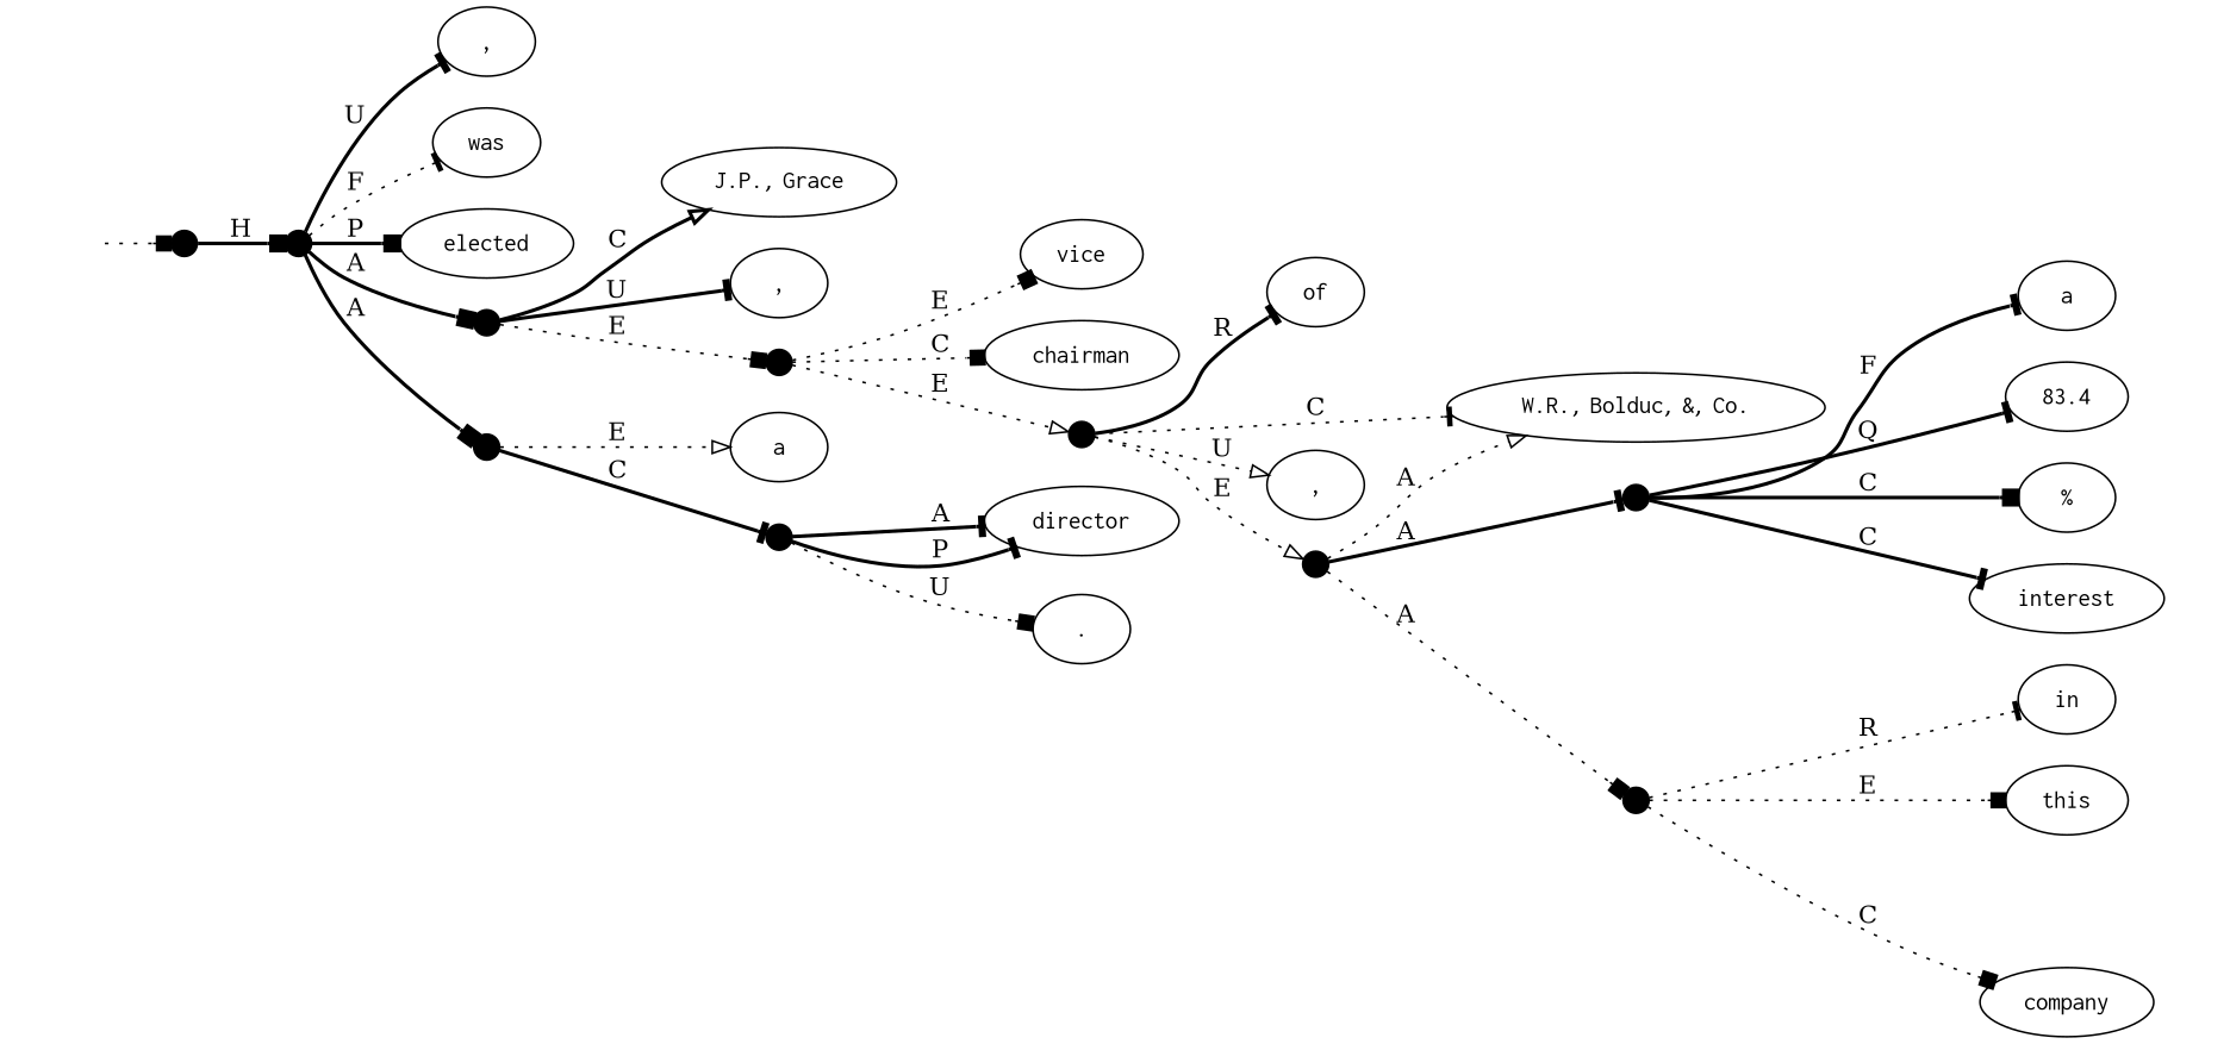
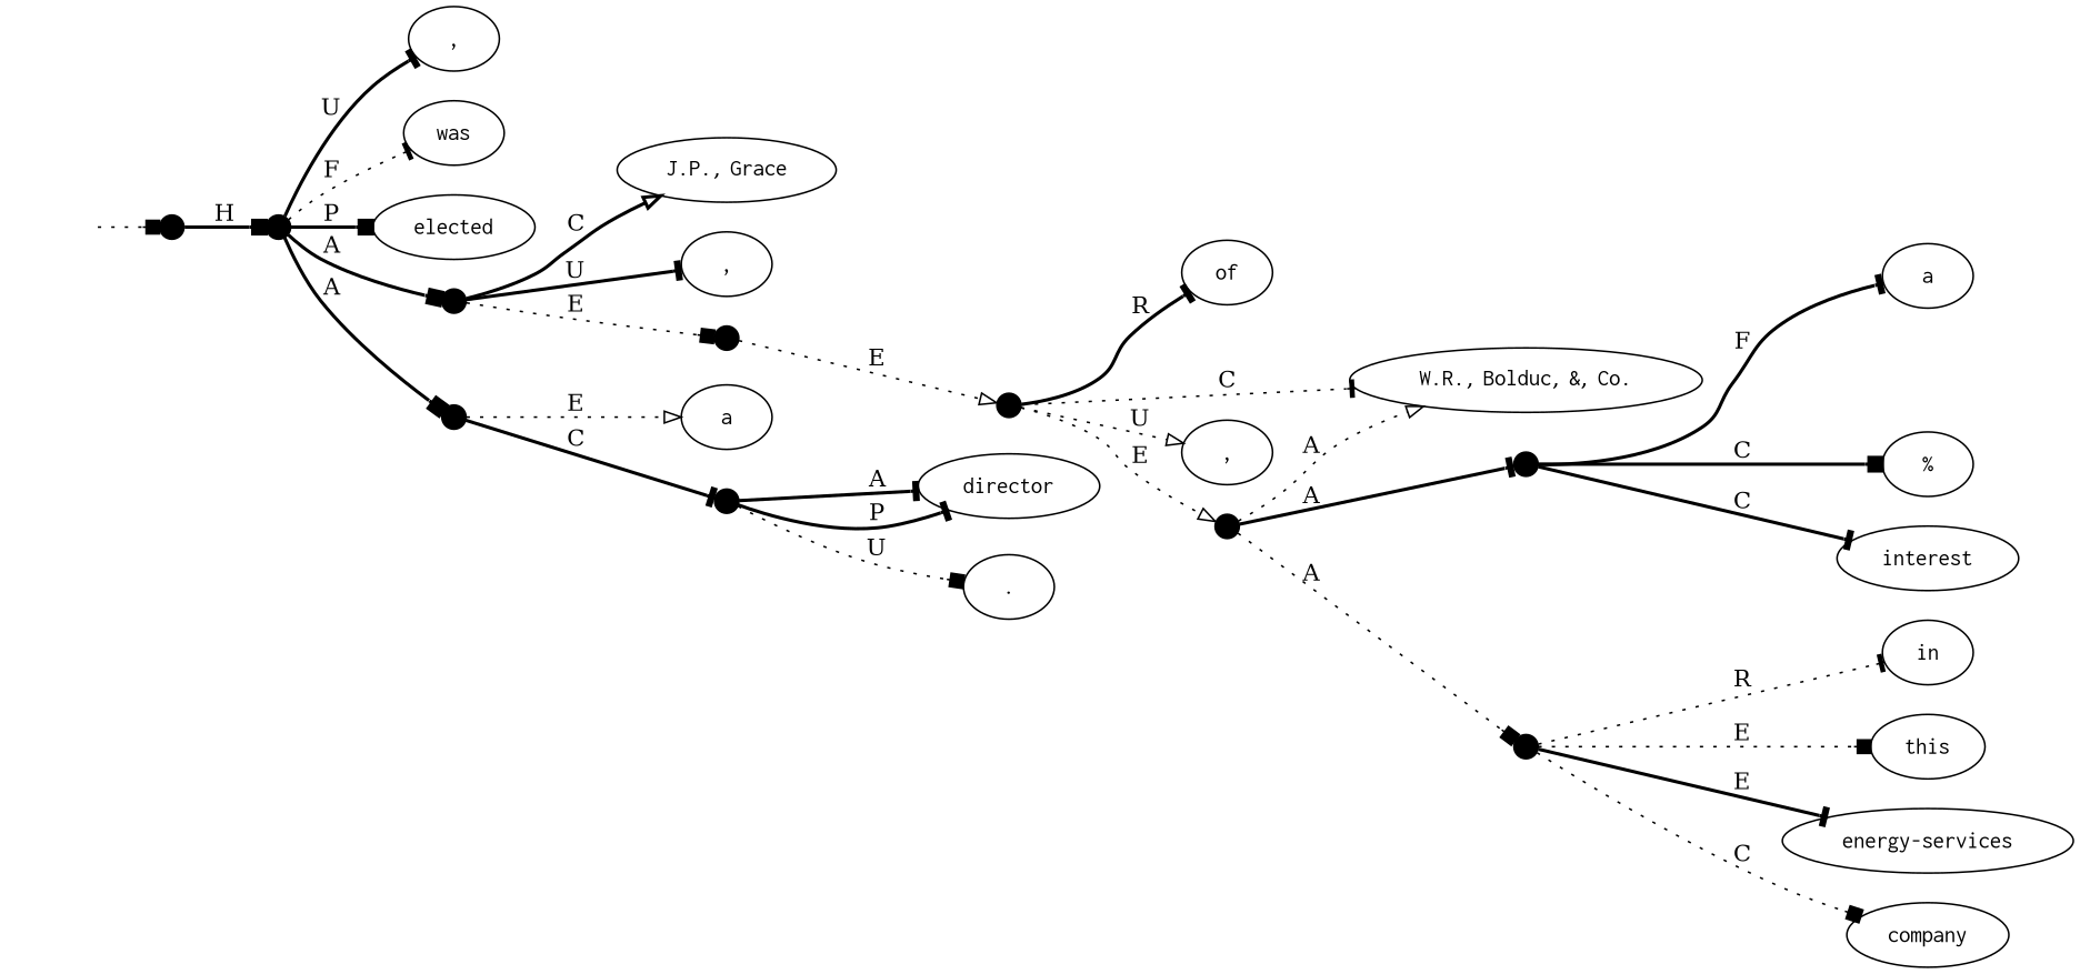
  digraph {
    rankdir=LR
    edge [arrowhead=tee style=bold]
    top [style=invis]
    24 [shape=point width=0.2]
    25 [shape=point width=0.2]
    n4 [label=<<table align="center" border="0" cellspacing="0"><tr><td colspan="2"><font face="Courier">,</font></td></tr></table>>]
    n5 [label=<<table align="center" border="0" cellspacing="0"><tr><td colspan="2"><font face="Courier">was</font></td></tr></table>>]
    n6 [label=<<table align="center" border="0" cellspacing="0"><tr><td colspan="2"><font face="Courier">elected</font></td></tr></table>>]
    23 [shape=point width=0.2]
    31 [shape=point width=0.2]
    n9 [label=<<table align="center" border="0" cellspacing="0"><tr><td colspan="2"><font face="Courier">J.P.</font>,&nbsp;<font face="Courier">Grace</font></td></tr></table>>]
    n10 [label=<<table align="center" border="0" cellspacing="0"><tr><td colspan="2"><font face="Courier">,</font></td></tr></table>>]
-   n11 [label=<<table align="center" border="0" cellspacing="0"><tr><td colspan="2"><font face="Courier">vice</font></td></tr></table>>]
-   n12 [label=<<table align="center" border="0" cellspacing="0"><tr><td colspan="2"><font face="Courier">chairman</font></td></tr></table>>]
    n13 [label=<<table align="center" border="0" cellspacing="0"><tr><td colspan="2"><font face="Courier">of</font></td></tr></table>>]
    n14 [label=<<table align="center" border="0" cellspacing="0"><tr><td colspan="2"><font face="Courier">W.R.</font>,&nbsp;<font face="Courier">Bolduc</font>,&nbsp;<font face="Courier">&amp;</font>,&nbsp;<font face="Courier">Co.</font></td></tr></table>>]
    n15 [label=<<table align="center" border="0" cellspacing="0"><tr><td colspan="2"><font face="Courier">,</font></td></tr></table>>]
    n16 [label=<<table align="center" border="0" cellspacing="0"><tr><td colspan="2"><font face="Courier">a</font></td></tr></table>>]
-   n17 [label=<<table align="center" border="0" cellspacing="0"><tr><td colspan="2"><font face="Courier">83.4</font></td></tr></table>>]
    n18 [label=<<table align="center" border="0" cellspacing="0"><tr><td colspan="2"><font face="Courier">%</font></td></tr></table>>]
    n19 [label=<<table align="center" border="0" cellspacing="0"><tr><td colspan="2"><font face="Courier">interest</font></td></tr></table>>]
    n20 [label=<<table align="center" border="0" cellspacing="0"><tr><td colspan="2"><font face="Courier">in</font></td></tr></table>>]
    n21 [label=<<table align="center" border="0" cellspacing="0"><tr><td colspan="2"><font face="Courier">this</font></td></tr></table>>]
+   n22 [label=<<table align="center" border="0" cellspacing="0"><tr><td colspan="2"><font face="Courier">energy-services</font></td></tr></table>>]
    n23 [label=<<table align="center" border="0" cellspacing="0"><tr><td colspan="2"><font face="Courier">company</font></td></tr></table>>]
    n24 [label=<<table align="center" border="0" cellspacing="0"><tr><td colspan="2"><font face="Courier">a</font></td></tr></table>>]
    n25 [label=<<table align="center" border="0" cellspacing="0"><tr><td colspan="2"><font face="Courier">director</font></td></tr></table>>]
    n26 [label=<<table align="center" border="0" cellspacing="0"><tr><td colspan="2"><font face="Courier">.</font></td></tr></table>>]
    26 [shape=point width=0.2]
    27 [shape=point width=0.2]
    32 [shape=point width=0.2]
    28 [shape=point width=0.2]
    29 [shape=point width=0.2]
    30 [shape=point width=0.2]
    top -> 24 [arrowhead=box style=dotted]
    24 -> 25 [arrowhead=box label=H]
    25 -> n4 [label=U]
    25 -> n5 [label=F style=dotted]
    25 -> n6 [arrowhead=box label=P]
    25 -> 23 [arrowhead=box label=A]
    25 -> 31 [arrowhead=box label=A]
    23 -> n9 [arrowhead=onormal label=C]
    23 -> n10 [label=U]
    23 -> 26 [arrowhead=box label=E style=dotted]
    31 -> n24 [arrowhead=onormal label=E style=dotted]
    31 -> 32 [label=C]
-   26 -> n11 [arrowhead=box label=E style=dotted]
-   26 -> n12 [arrowhead=box label=C style=dotted]
    26 -> 27 [arrowhead=onormal label=E style=dotted]
    27 -> n13 [label=R]
    27 -> n14 [label=C style=dotted]
    27 -> n15 [arrowhead=onormal label=U style=dotted]
    27 -> 28 [arrowhead=onormal label=E style=dotted]
    32 -> n25 [label=A]
    32 -> n25 [label=P]
    32 -> n26 [arrowhead=box label=U style=dotted]
    28 -> n14 [arrowhead=onormal label=A style=dotted]
    28 -> 29 [label=A]
    28 -> 30 [arrowhead=box label=A style=dotted]
    29 -> n16 [label=F]
-   29 -> n17 [label=Q]
    29 -> n18 [arrowhead=box label=C]
    29 -> n19 [label=C]
    30 -> n20 [label=R style=dotted]
    30 -> n21 [arrowhead=box label=E style=dotted]
+   30 -> n22 [label=E]
    30 -> n23 [arrowhead=box label=C style=dotted]
  }
